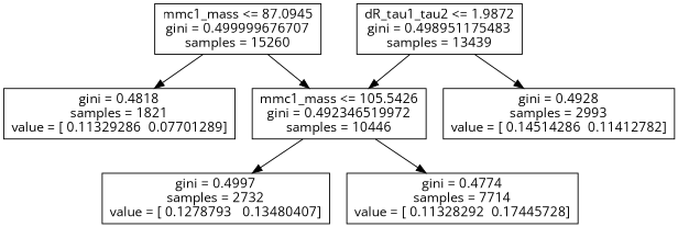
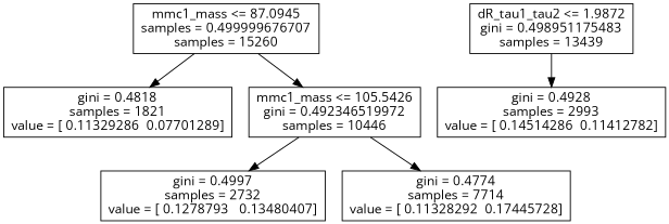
  digraph {
    fontname="Open Sans"
    node [fontname="Open Sans" shape=box]
    edge [fontname="Open Sans"]
-   n1 [label="mmc1_mass <= 87.0945\ngini = 0.499999676707\nsamples = 15260"]
+   n1 [label="mmc1_mass <= 87.0945\nsamples = 0.499999676707\nsamples = 15260"]
    n2 [label="gini = 0.4818\nsamples = 1821\nvalue = [ 0.11329286  0.07701289]"]
    n3 [label="mmc1_mass <= 105.5426\ngini = 0.492346519972\nsamples = 10446"]
    n4 [label="dR_tau1_tau2 <= 1.9872\ngini = 0.498951175483\nsamples = 13439"]
    n5 [label="gini = 0.4928\nsamples = 2993\nvalue = [ 0.14514286  0.11412782]"]
    n6 [label="gini = 0.4997\nsamples = 2732\nvalue = [ 0.1278793   0.13480407]"]
    n7 [label="gini = 0.4774\nsamples = 7714\nvalue = [ 0.11328292  0.17445728]"]
    n1 -> n2
    n1 -> n3
    n3 -> n6
    n3 -> n7
-   n4 -> n3
    n4 -> n5
  }
